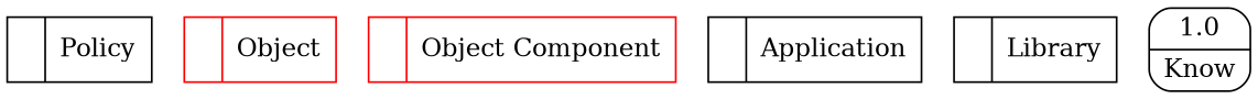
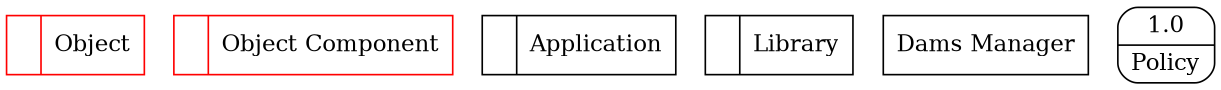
  digraph {
    node [shape=record]
-   n1 [label="<f0>  |<f1> Policy "]
    n2 [color=red label="<f0>  |<f1> Object "]
    n3 [color=red label="<f0>  |<f1> Object Component "]
    n4 [label="<f0>  |<f1> Application "]
    n5 [label="<f0>  |<f1> Library "]
-   n7 [label="{<f0> 1.0|<f1> Know }" shape=Mrecord]
+   n6 [label="Dams Manager" shape=box]
+   n7 [label="{<f0> 1.0|<f1> Policy }" shape=Mrecord]
  }
